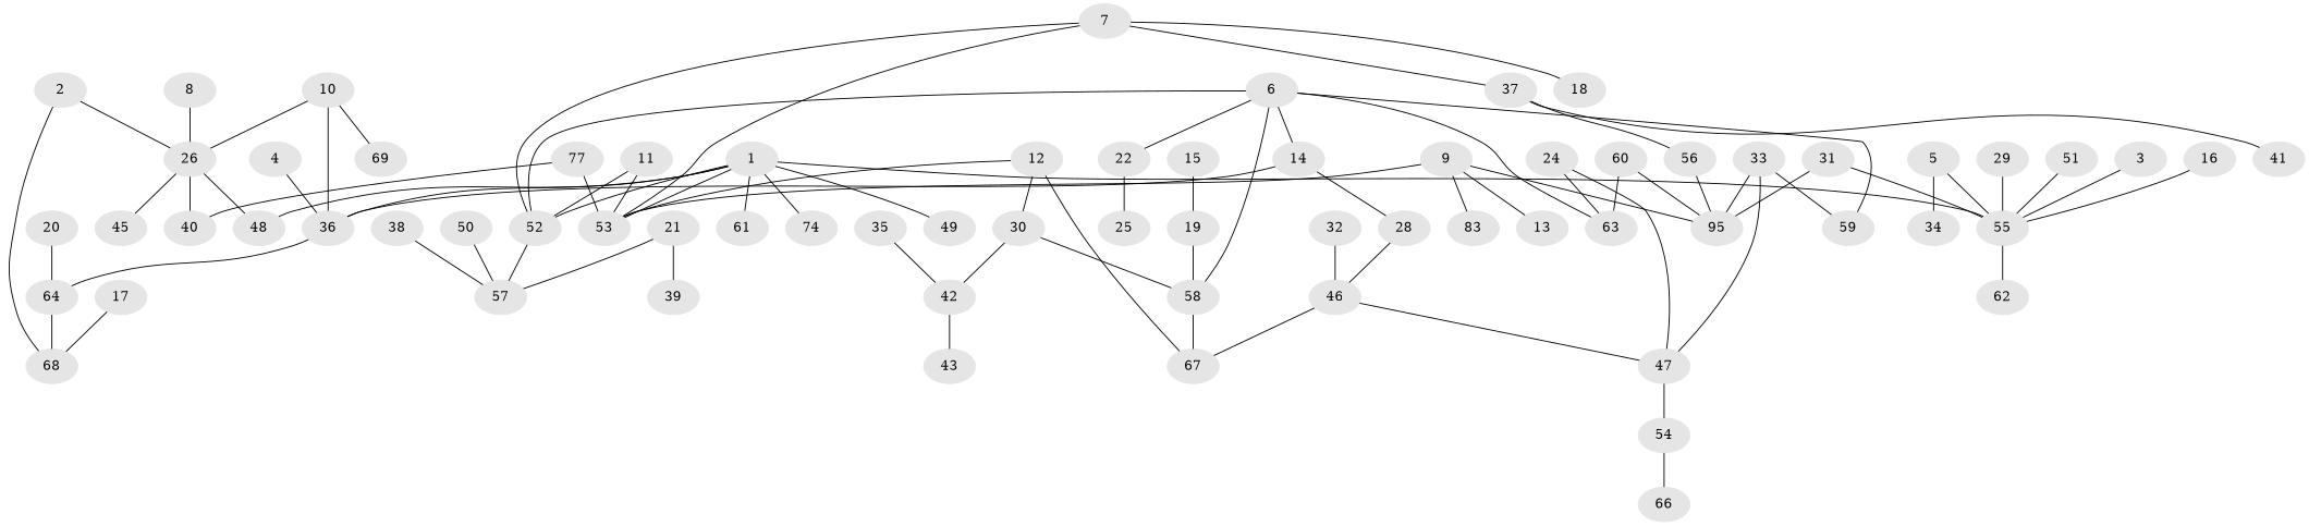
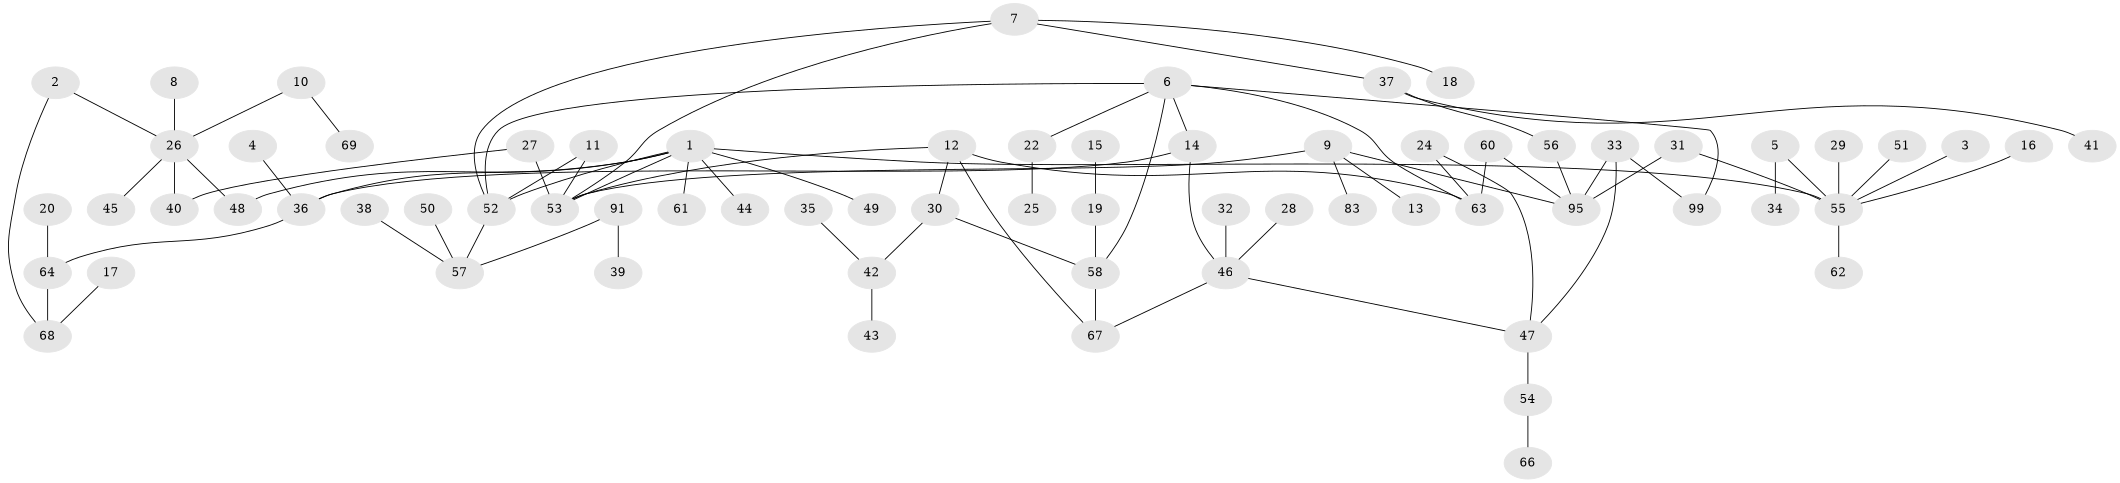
  graph {
    node [color=gray90 style=filled]
    edge [weight=1.0]
    1
    36
-   44 [label=74]
+   44
    48
    49
    52
    53
    55
    61
    30
    58
    42
    64
    57
    62
    2
    26
    68
    40
    45
    3
    4
    5
    34
    6
    14
    22
-   59
+   59 [label=99]
    63
    46
    25
    67
    7
    18
    37
    41
    56
    8
    9
    13
    n41 [label=83]
    n42 [label=95]
    10
    69
    11
    12
    47
    15
    19
    16
    17
    20
-   21
+   21 [label=91]
    39
    24
    54
-   27 [label=77]
+   27
    28
    29
    43
    31
    32
    33
    35
    38
    66
    50
    51
    60
    1 -- 36
    1 -- 44
    1 -- 48
    1 -- 49
    1 -- 52
    1 -- 53
    1 -- 55
    1 -- 61
    36 -- 64
    52 -- 57
    55 -- 62
    30 -- 58
    30 -- 42
    58 -- 67
    42 -- 43
    64 -- 68
    2 -- 26
    2 -- 68
    26 -- 48
    26 -- 40
    26 -- 45
    3 -- 55
    4 -- 36
    5 -- 55
    5 -- 34
    6 -- 52
    6 -- 58
    6 -- 14
    6 -- 22
    6 -- 59
    6 -- 63
    14 -- 36
-   14 -- 28
+   14 -- 46
    22 -- 25
    46 -- 67
    46 -- 47
    7 -- 52
    7 -- 53
    7 -- 18
    7 -- 37
    37 -- 41
    37 -- 56
    56 -- n42
    8 -- 26
    9 -- 53
    9 -- 13
    9 -- n41
    9 -- n42
-   10 -- 36
    10 -- 26
    10 -- 69
    11 -- 52
    11 -- 53
    12 -- 53
    12 -- 30
+   12 -- 63
    12 -- 67
    47 -- 54
    15 -- 19
    19 -- 58
    16 -- 55
    17 -- 68
    20 -- 64
    21 -- 57
    21 -- 39
    24 -- 63
    24 -- 47
    54 -- 66
    27 -- 53
    27 -- 40
    28 -- 46
    29 -- 55
    31 -- 55
    31 -- n42
    32 -- 46
    33 -- 59
    33 -- n42
    33 -- 47
    35 -- 42
    38 -- 57
    50 -- 57
    51 -- 55
    60 -- 63
    60 -- n42
  }
